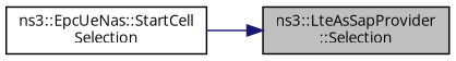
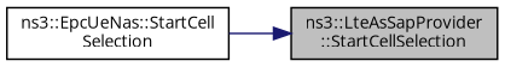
  digraph {
    rankdir=RL
    fontname="Open Sans"
    node [color=black fontname="Open Sans" fontsize=10 shape=record style=filled]
-   n1 [fillcolor=grey75 fontcolor=black height=0.2 label="ns3::LteAsSapProvider\l::Selection" width=0.4]
+   n1 [fillcolor=grey75 fontcolor=black height=0.2 label="ns3::LteAsSapProvider\l::StartCellSelection" width=0.4]
    n2 [fillcolor=white height=0.2 label="ns3::EpcUeNas::StartCell\lSelection" width=0.4]
    n1 -> n2 [color=midnightblue dir=back fontname="Open Sans" fontsize=10 labelfontname=Helvetica labelfontsize=10 style=solid]
  }
